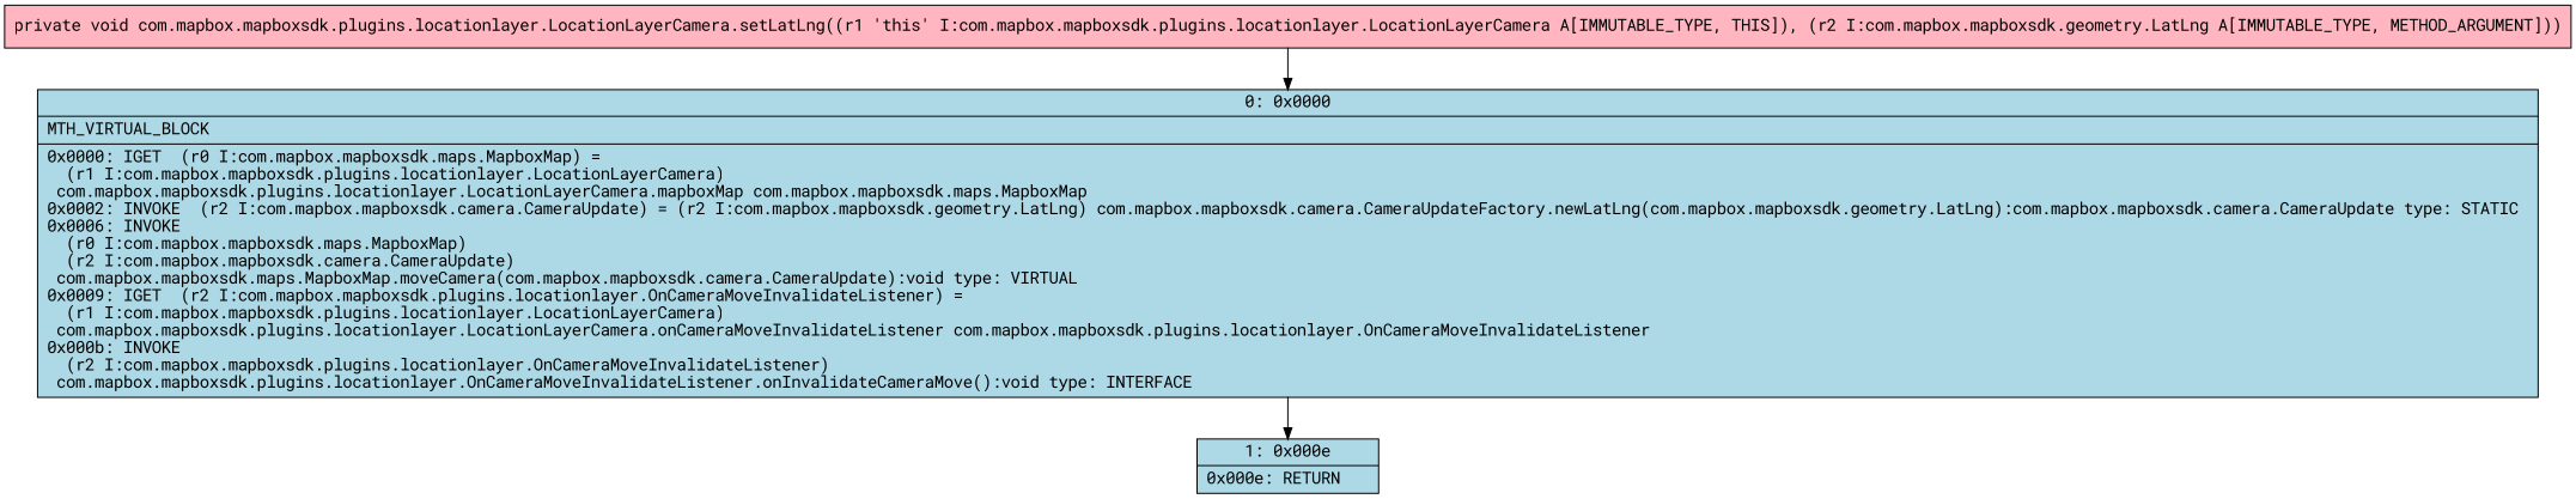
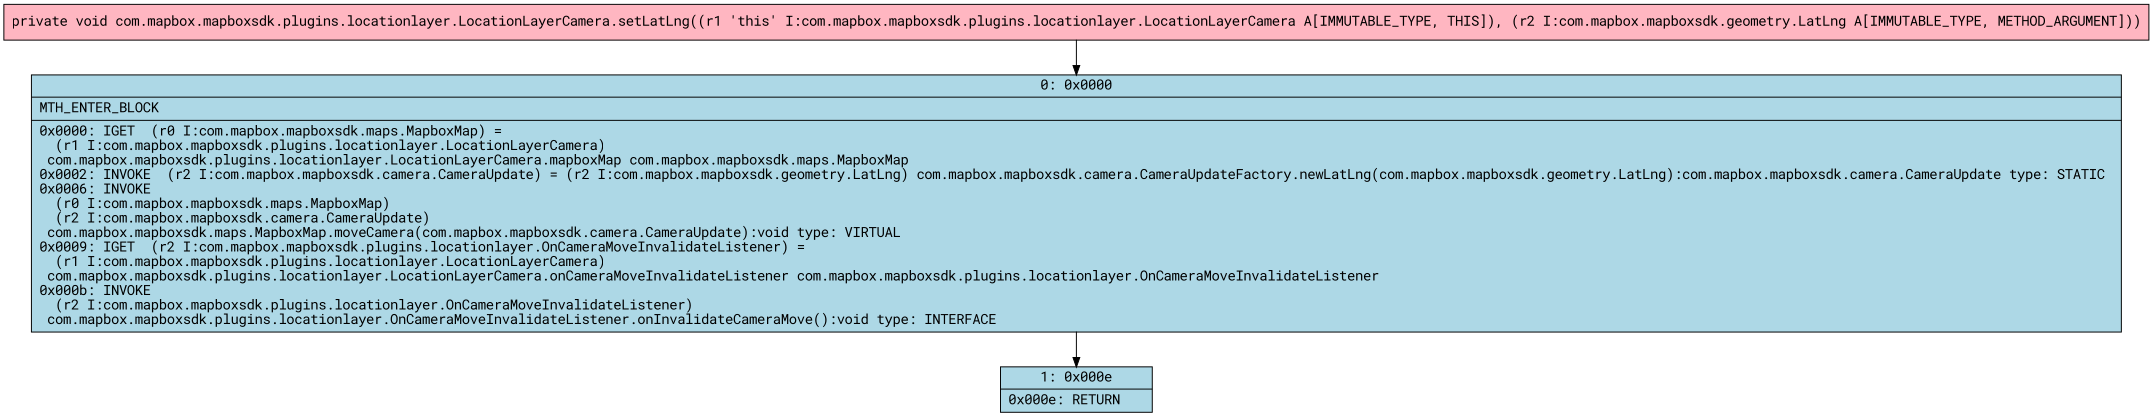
  digraph {
    fontname="Roboto Mono"
    node [shape=record style=filled fillcolor=lightblue fontname="Roboto Mono"]
    edge [fontname="Roboto Mono"]
-   n1 [label="{0\:\ 0x0000|MTH_VIRTUAL_BLOCK\l|0x0000: IGET  (r0 I:com.mapbox.mapboxsdk.maps.MapboxMap) = \l  (r1 I:com.mapbox.mapboxsdk.plugins.locationlayer.LocationLayerCamera)\l com.mapbox.mapboxsdk.plugins.locationlayer.LocationLayerCamera.mapboxMap com.mapbox.mapboxsdk.maps.MapboxMap \l0x0002: INVOKE  (r2 I:com.mapbox.mapboxsdk.camera.CameraUpdate) = (r2 I:com.mapbox.mapboxsdk.geometry.LatLng) com.mapbox.mapboxsdk.camera.CameraUpdateFactory.newLatLng(com.mapbox.mapboxsdk.geometry.LatLng):com.mapbox.mapboxsdk.camera.CameraUpdate type: STATIC \l0x0006: INVOKE  \l  (r0 I:com.mapbox.mapboxsdk.maps.MapboxMap)\l  (r2 I:com.mapbox.mapboxsdk.camera.CameraUpdate)\l com.mapbox.mapboxsdk.maps.MapboxMap.moveCamera(com.mapbox.mapboxsdk.camera.CameraUpdate):void type: VIRTUAL \l0x0009: IGET  (r2 I:com.mapbox.mapboxsdk.plugins.locationlayer.OnCameraMoveInvalidateListener) = \l  (r1 I:com.mapbox.mapboxsdk.plugins.locationlayer.LocationLayerCamera)\l com.mapbox.mapboxsdk.plugins.locationlayer.LocationLayerCamera.onCameraMoveInvalidateListener com.mapbox.mapboxsdk.plugins.locationlayer.OnCameraMoveInvalidateListener \l0x000b: INVOKE  \l  (r2 I:com.mapbox.mapboxsdk.plugins.locationlayer.OnCameraMoveInvalidateListener)\l com.mapbox.mapboxsdk.plugins.locationlayer.OnCameraMoveInvalidateListener.onInvalidateCameraMove():void type: INTERFACE \l}"]
+   n1 [label="{0\:\ 0x0000|MTH_ENTER_BLOCK\l|0x0000: IGET  (r0 I:com.mapbox.mapboxsdk.maps.MapboxMap) = \l  (r1 I:com.mapbox.mapboxsdk.plugins.locationlayer.LocationLayerCamera)\l com.mapbox.mapboxsdk.plugins.locationlayer.LocationLayerCamera.mapboxMap com.mapbox.mapboxsdk.maps.MapboxMap \l0x0002: INVOKE  (r2 I:com.mapbox.mapboxsdk.camera.CameraUpdate) = (r2 I:com.mapbox.mapboxsdk.geometry.LatLng) com.mapbox.mapboxsdk.camera.CameraUpdateFactory.newLatLng(com.mapbox.mapboxsdk.geometry.LatLng):com.mapbox.mapboxsdk.camera.CameraUpdate type: STATIC \l0x0006: INVOKE  \l  (r0 I:com.mapbox.mapboxsdk.maps.MapboxMap)\l  (r2 I:com.mapbox.mapboxsdk.camera.CameraUpdate)\l com.mapbox.mapboxsdk.maps.MapboxMap.moveCamera(com.mapbox.mapboxsdk.camera.CameraUpdate):void type: VIRTUAL \l0x0009: IGET  (r2 I:com.mapbox.mapboxsdk.plugins.locationlayer.OnCameraMoveInvalidateListener) = \l  (r1 I:com.mapbox.mapboxsdk.plugins.locationlayer.LocationLayerCamera)\l com.mapbox.mapboxsdk.plugins.locationlayer.LocationLayerCamera.onCameraMoveInvalidateListener com.mapbox.mapboxsdk.plugins.locationlayer.OnCameraMoveInvalidateListener \l0x000b: INVOKE  \l  (r2 I:com.mapbox.mapboxsdk.plugins.locationlayer.OnCameraMoveInvalidateListener)\l com.mapbox.mapboxsdk.plugins.locationlayer.OnCameraMoveInvalidateListener.onInvalidateCameraMove():void type: INTERFACE \l}"]
    n2 [label="{1\:\ 0x000e|0x000e: RETURN   \l}"]
    n3 [label="{private void com.mapbox.mapboxsdk.plugins.locationlayer.LocationLayerCamera.setLatLng((r1 'this' I:com.mapbox.mapboxsdk.plugins.locationlayer.LocationLayerCamera A[IMMUTABLE_TYPE, THIS]), (r2 I:com.mapbox.mapboxsdk.geometry.LatLng A[IMMUTABLE_TYPE, METHOD_ARGUMENT])) }" fillcolor=lightpink]
    n1 -> n2
    n3 -> n1
  }
